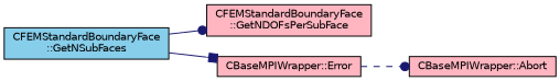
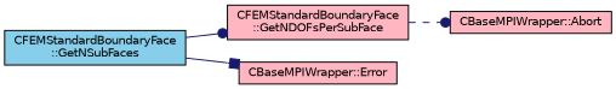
  digraph {
    rankdir=LR
    node [color=black fillcolor=lightpink fontname=Helvetica fontsize=10 shape=record style=filled]
    edge [arrowhead=dot color=midnightblue fontname=Helvetica fontsize=10 labelfontname=Helvetica labelfontsize=10 style=solid]
    n1 [fillcolor=skyblue fontcolor=black height=0.2 label="CFEMStandardBoundaryFace\l::GetNSubFaces" width=0.4]
    n2 [height=0.2 label="CFEMStandardBoundaryFace\l::GetNDOFsPerSubFace" width=0.4]
    n3 [height=0.2 label="CBaseMPIWrapper::Error" width=0.4]
    n4 [height=0.2 label="CBaseMPIWrapper::Abort" width=0.4]
    n1 -> n2
    n1 -> n3 [arrowhead=box]
-   n3 -> n4 [style=dashed]
+   n2 -> n4 [style=dashed]
  }
